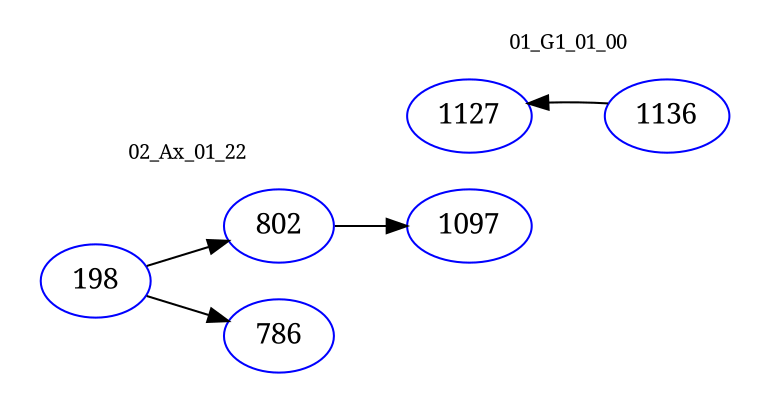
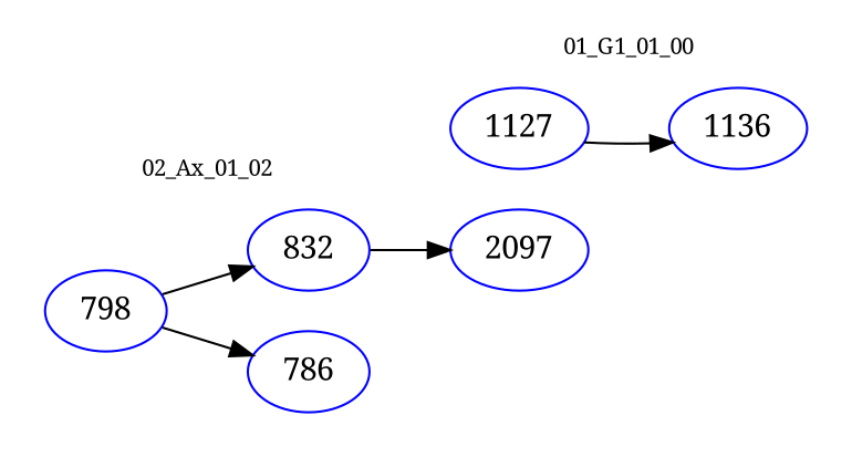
  digraph {
    fontname="Noto Serif"
    rankdir=LR
    node [color=blue fontname="Noto Serif"]
    edge [color=black fontname="Noto Serif"]
-   n1 [label=198]
+   n1 [label=798]
    n2 [label=786]
-   n3 [label=802]
+   n3 [label=832]
    n4 [label=1127]
-   n5 [label=1097]
+   n5 [label=2097]
    n6 [label=1136]
    subgraph cluster_1 {
      color=white
      fontsize=10
-     label="02_Ax_01_22"
+     label="02_Ax_01_02"
      n1
      n2
      n3
    }
    subgraph cluster_2 {
      color=white
      fontsize=10
      label="01_G1_01_00"
      n4
      n5
      n6
    }
    n1 -> n2
    n1 -> n3
    n3 -> n5
-   n6 -> n4
+   n4 -> n6
  }
